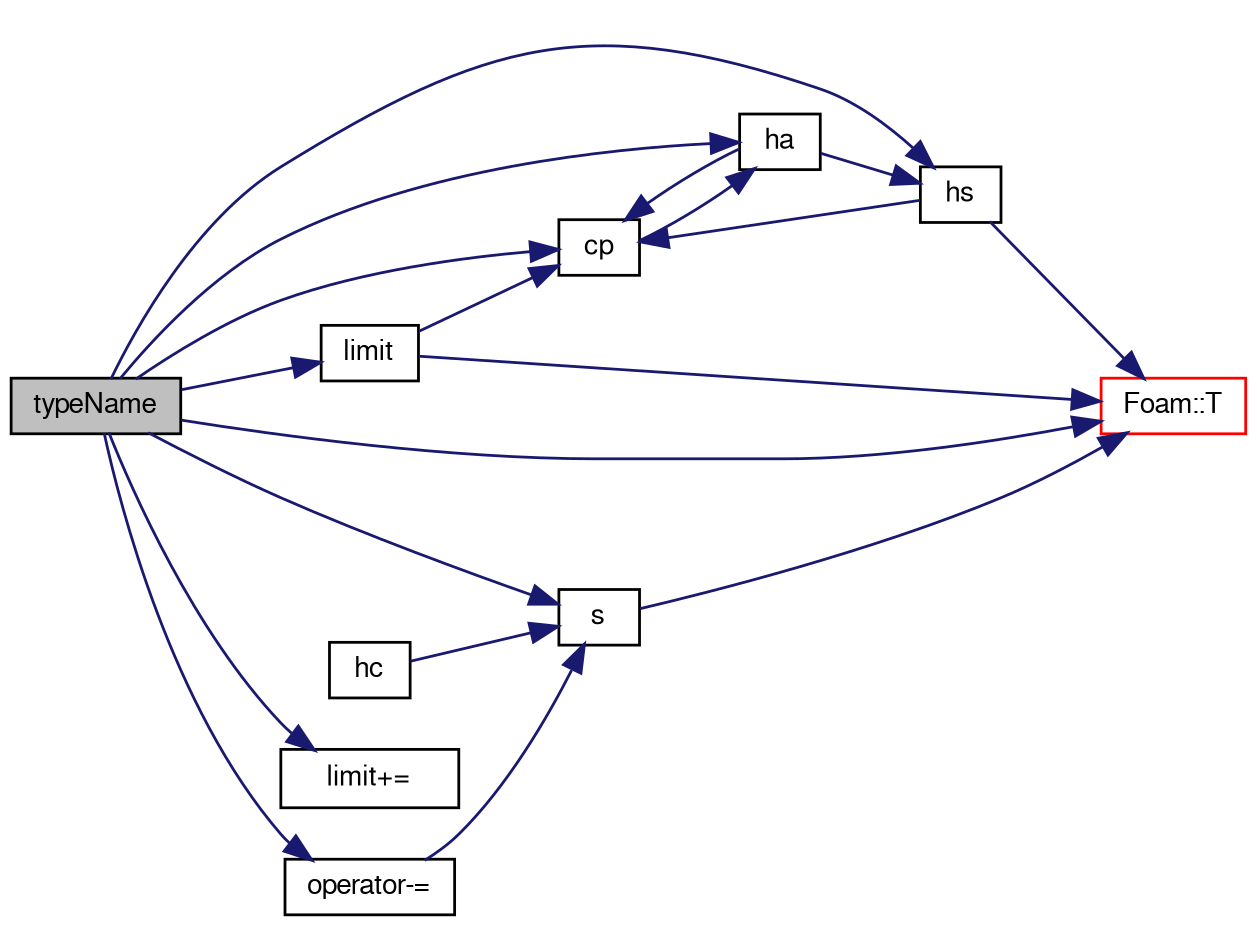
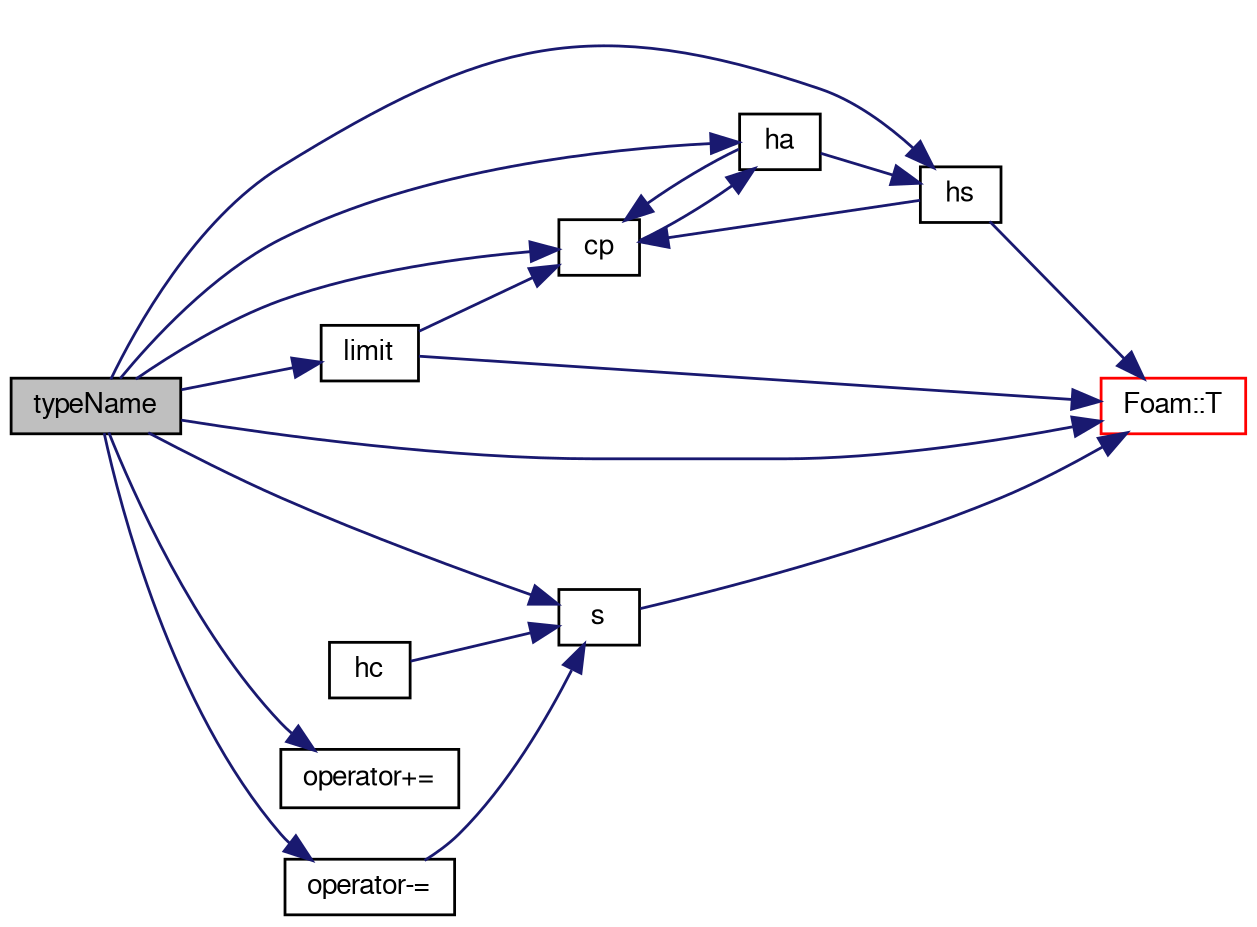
  digraph {
    rankdir=LR
    node [color=black fontname=FreeSans fontsize=10 shape=record]
    edge [color=midnightblue fontname=FreeSans fontsize=10 labelfontname=FreeSans labelfontsize=10 style=solid]
    n1 [fillcolor=grey75 fontcolor=black height=0.2 label=typeName style=filled width=0.4]
    n2 [height=0.2 label=cp width=0.4]
    n3 [height=0.2 label=ha width=0.4]
    n4 [height=0.2 label=hs width=0.4]
    n5 [color=red height=0.2 label="Foam::T" width=0.4]
    n6 [height=0.2 label=s width=0.4]
    n7 [height=0.2 label=limit width=0.4]
-   n8 [height=0.2 label="limit+=" width=0.4]
+   n8 [height=0.2 label="operator+=" width=0.4]
    n9 [height=0.2 label="operator-=" width=0.4]
    n10 [height=0.2 label=hc width=0.4]
    n1 -> n2
    n1 -> n3
    n1 -> n4
    n1 -> n5
    n1 -> n6
    n1 -> n7
    n1 -> n8
    n1 -> n9
    n2 -> n3
    n3 -> n2
    n3 -> n4
    n4 -> n2
    n4 -> n5
    n6 -> n5
    n7 -> n2
    n7 -> n5
    n9 -> n6
    n10 -> n6
  }
